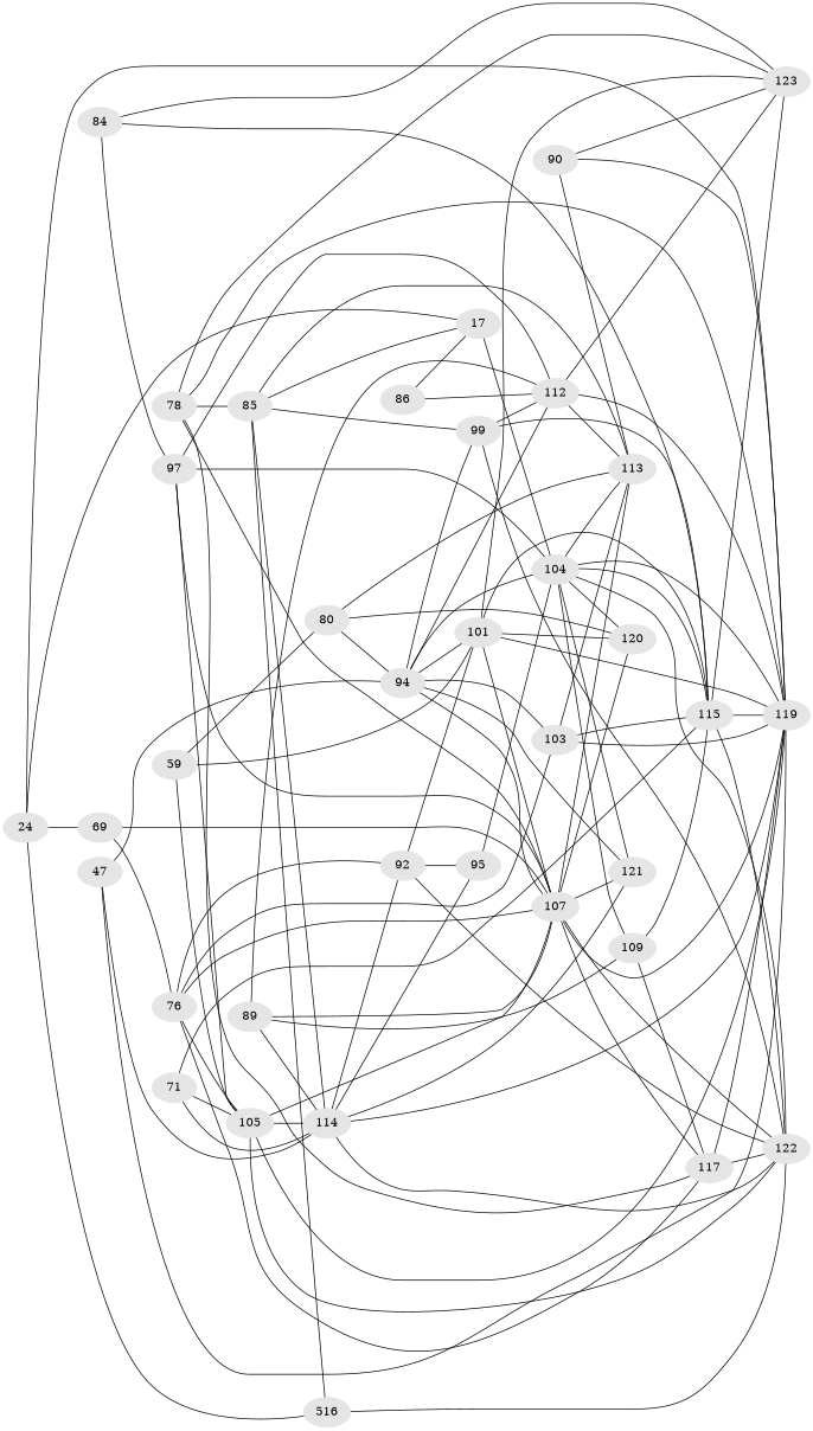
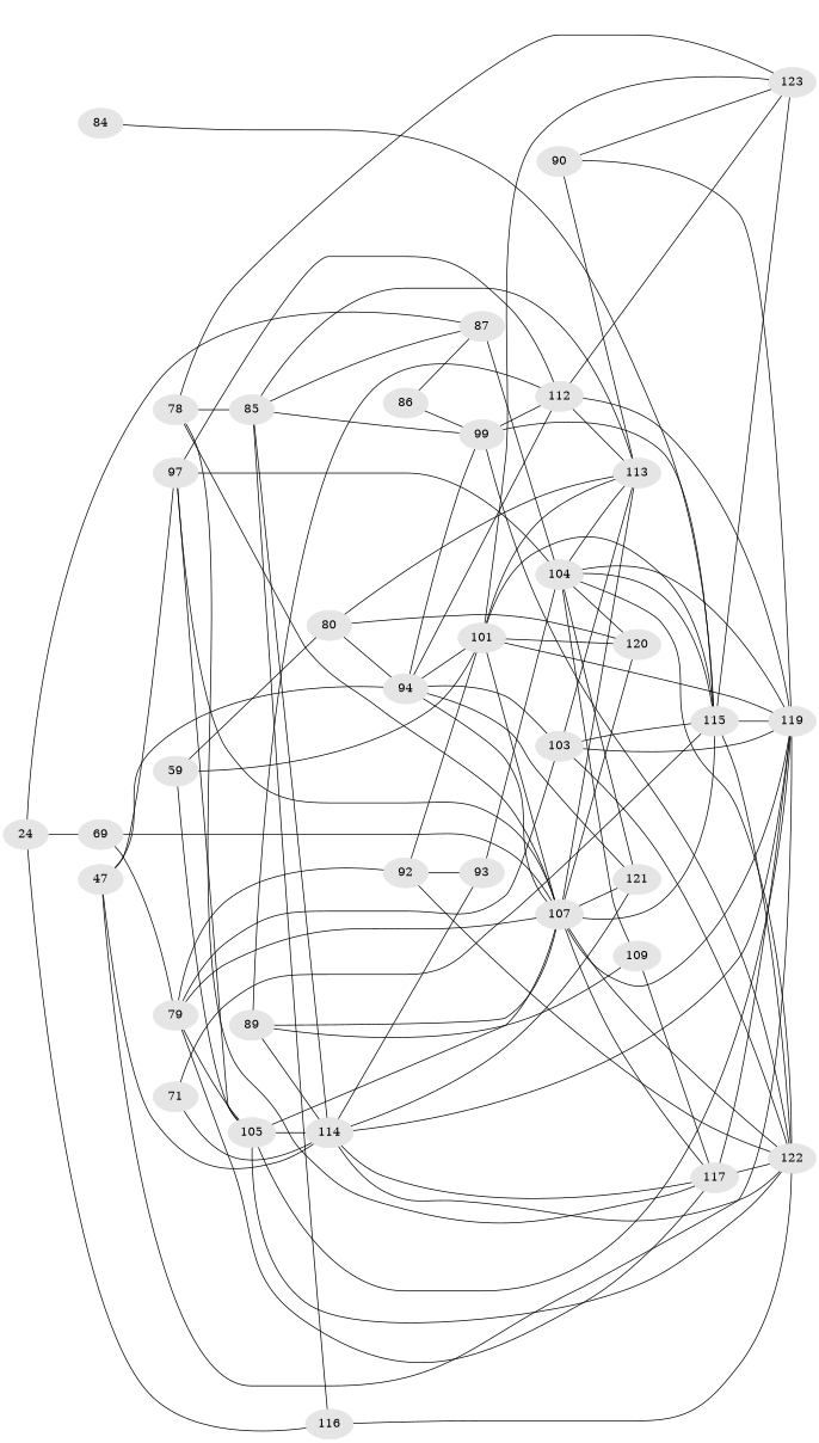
  graph {
    rankdir=LR
    node [color=gray90 style=filled]
    24 [super="+19"]
    69
-   87 [label=17]
-   116 [label=516]
+   87
+   116
    119 [super="+49+55+108+65"]
-   79 [super="+73" label=76]
+   79 [super="+73"]
    107 [super="+7+57+62+39+96+83"]
    104 [super="+35+37+82+26"]
    113 [super="+16+61+91"]
    122 [super="+118+110"]
    94 [super="+23+70"]
    101 [super="+50+40"]
    103 [super="+93"]
    99 [super="+76"]
    112 [super="+17+34+106"]
    121 [super="+75"]
    47
    114 [super="+15+44+74+98"]
    117 [super="+102+45+28"]
    59
    80
    105 [super="+72"]
    120 [super="+42"]
    115 [super="+30+66+67"]
    123 [super="+111"]
    92
    71
    78 [super="+12"]
    85 [super="+31"]
-   95 [super="+81"]
+   95 [super="+81" label=93]
    97 [super="+58"]
    84
    86
    109
    89 [super="+77"]
    90
    24 -- 69
    24 -- 87
    24 -- 116 [weight=2]
-   24 -- 119
    69 -- 79
    69 -- 107 [weight=2]
    87 -- 104
    116 -- 122
    79 -- 107
    79 -- 103
    79 -- 117 [weight=2]
    79 -- 105 [weight=2]
    79 -- 92
    107 -- 119
    107 -- 113 [weight=3]
    107 -- 122
    107 -- 121
    107 -- 117 [weight=2]
    107 -- 120
-   109 -- 115 [weight=6]
+   107 -- 115 [weight=6]
    104 -- 119
    104 -- 113 [weight=3]
    104 -- 122
    104 -- 121
    104 -- 120
    104 -- 115
    104 -- 109
    94 -- 107 [weight=3]
-   94 -- 104
    94 -- 101
    94 -- 103
    94 -- 99
    94 -- 112
    94 -- 121
    101 -- 119
    101 -- 107
+   101 -- 113
    101 -- 120 [weight=3]
    101 -- 115
    101 -- 123
    103 -- 119
    103 -- 113
+   103 -- 122
    103 -- 115
    99 -- 122
    99 -- 112
    99 -- 115
    112 -- 119 [weight=3]
    112 -- 113 [weight=3]
    112 -- 123
    47 -- 119
    47 -- 94 [weight=2]
    47 -- 114
    114 -- 119 [weight=2]
    114 -- 122 [weight=3]
    114 -- 121 [weight=3]
-   114 -- 92
+   114 -- 117
    117 -- 119 [weight=2]
    117 -- 122 [weight=2]
    59 -- 101 [weight=2]
    59 -- 80
    59 -- 105
    80 -- 113
    80 -- 94
    80 -- 120
    105 -- 119 [weight=2]
    105 -- 107
    105 -- 122
    105 -- 114
    115 -- 119 [weight=3]
    115 -- 122 [weight=2]
    115 -- 123
    92 -- 122
    92 -- 101
    92 -- 95
    71 -- 114
-   71 -- 105
    71 -- 115 [weight=2]
-   78 -- 119 [weight=2]
    78 -- 107 [weight=2]
    78 -- 117
    78 -- 123
    78 -- 85 [weight=2]
    85 -- 87
    85 -- 116
    85 -- 113
    85 -- 99
    85 -- 114
    95 -- 104 [weight=2]
    95 -- 114 [weight=3]
    97 -- 107
    97 -- 104 [weight=3]
    97 -- 112 [weight=2]
    97 -- 105
    84 -- 115 [weight=2]
-   84 -- 123
-   84 -- 97
+   47 -- 97
    86 -- 87
-   86 -- 112
+   86 -- 99
    109 -- 117 [weight=2]
    89 -- 107 [weight=2]
    89 -- 112
    89 -- 114 [weight=2]
    89 -- 109
    90 -- 119 [weight=2]
    90 -- 113
    90 -- 123
  }
